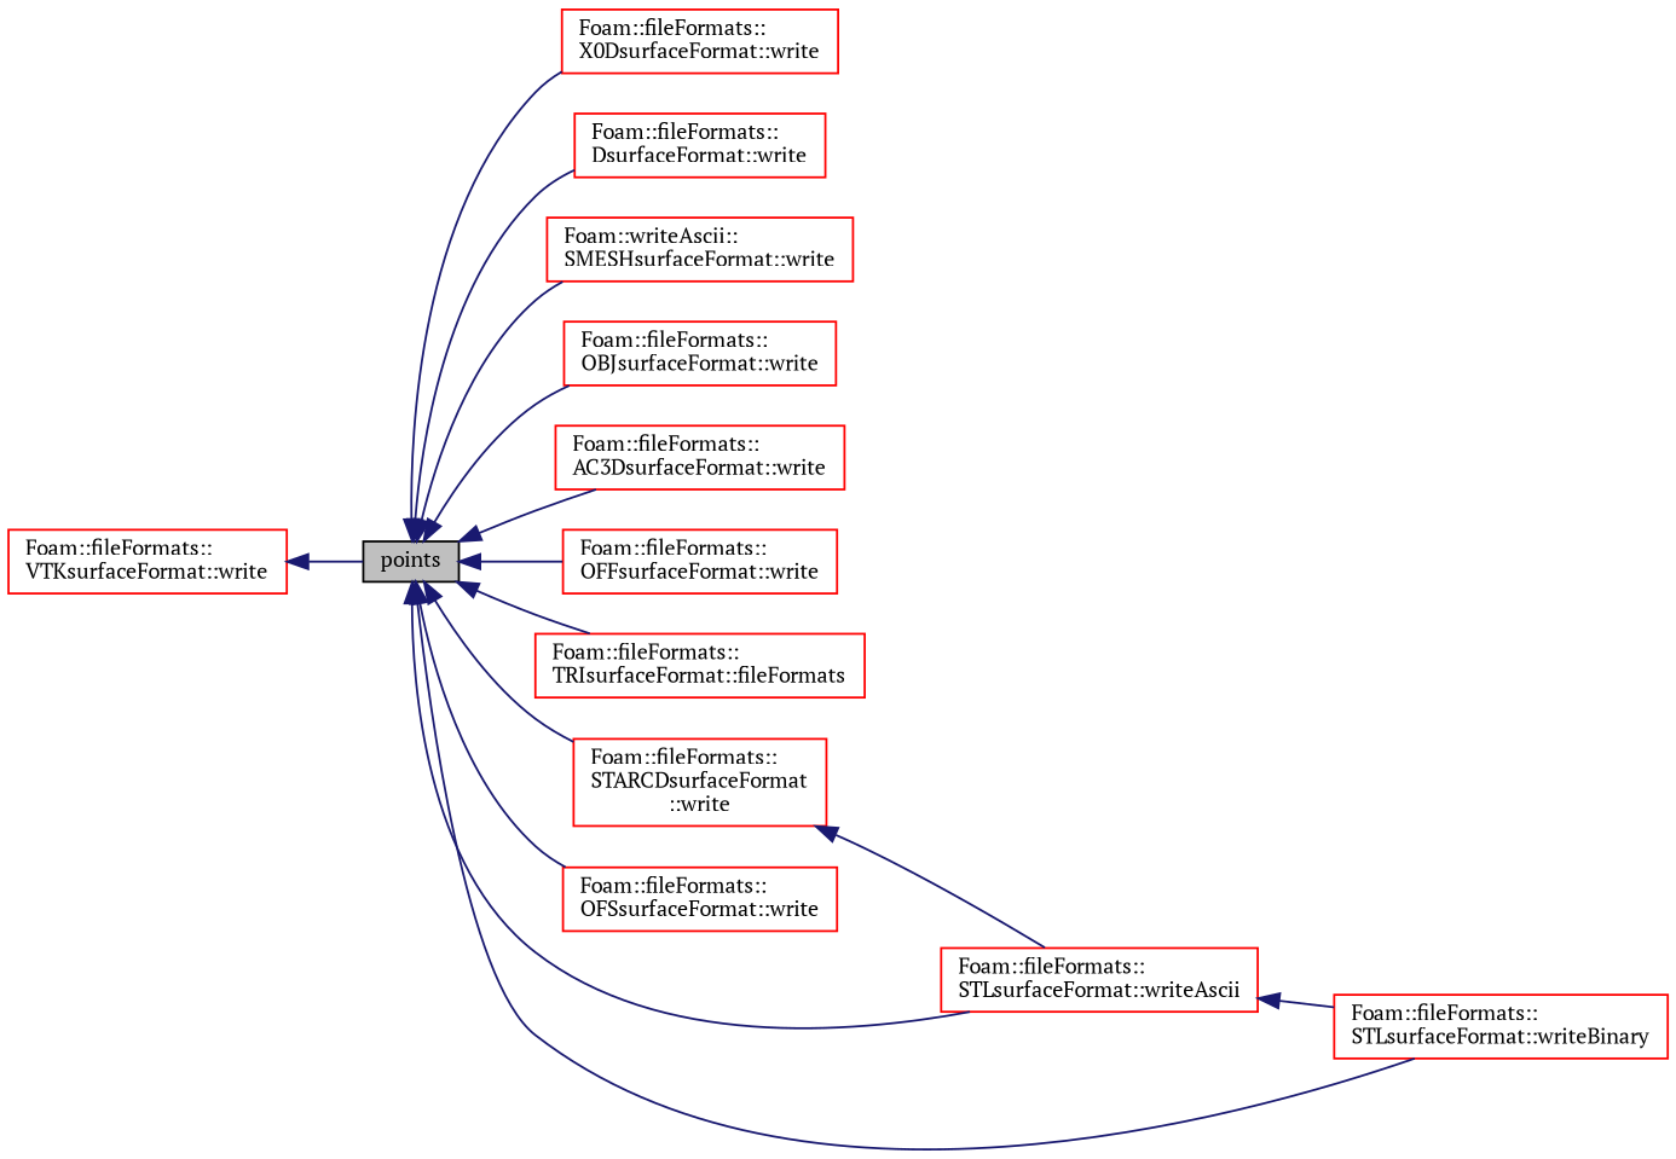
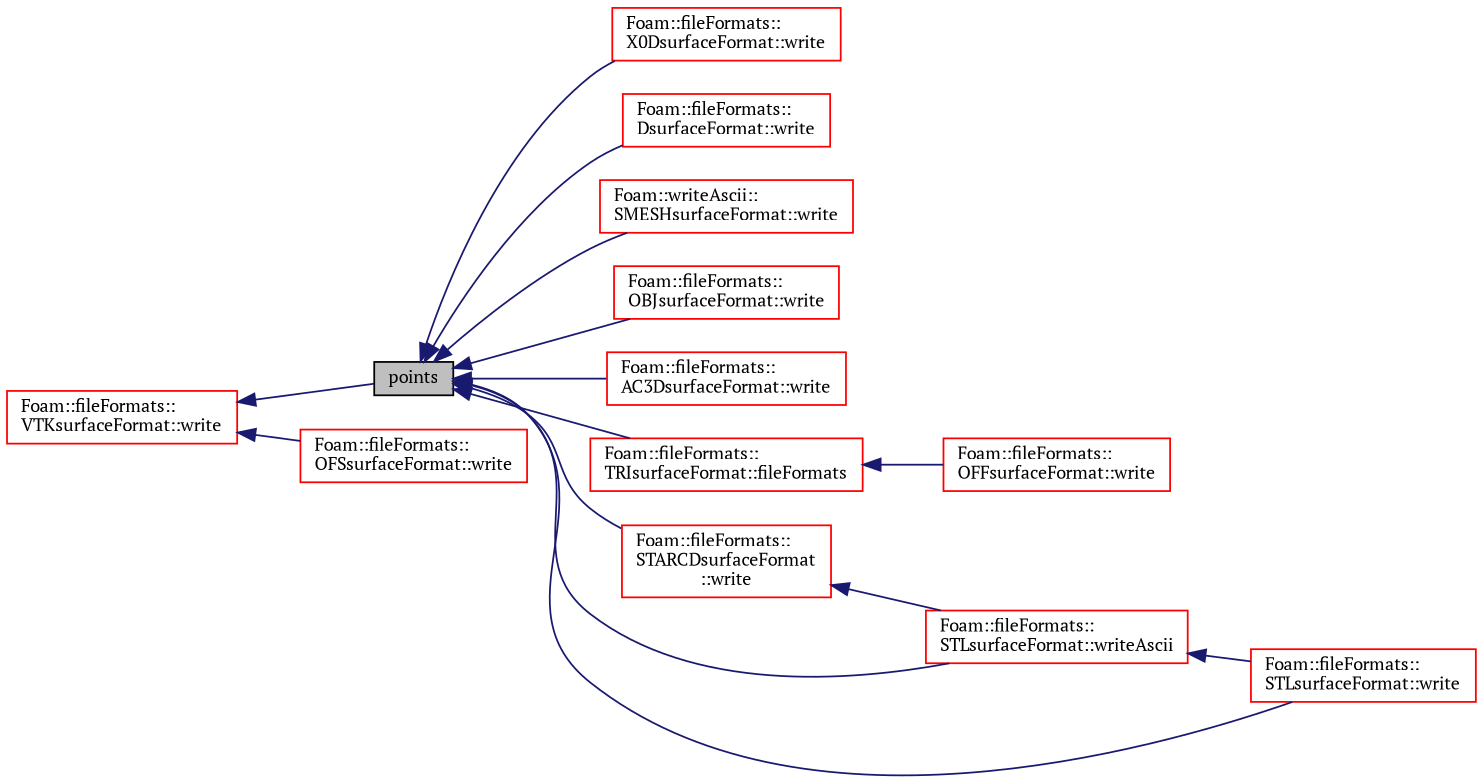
  digraph {
    fontname="PT Serif"
    rankdir=LR
    node [color=red fontname="PT Serif" fontsize=10 shape=record]
    edge [color=midnightblue dir=back fontname="PT Serif" fontsize=10 labelfontname=Helvetica labelfontsize=10 style=solid]
    n1 [color=black fillcolor=grey75 fontcolor=black height=0.2 label=points style=filled width=0.4]
    n2 [height=0.2 label="Foam::fileFormats::\lX0DsurfaceFormat::write" width=0.4]
    n3 [height=0.2 label="Foam::fileFormats::\lDsurfaceFormat::write" width=0.4]
    n4 [height=0.2 label="Foam::writeAscii::\lSMESHsurfaceFormat::write" width=0.4]
    n5 [height=0.2 label="Foam::fileFormats::\lOBJsurfaceFormat::write" width=0.4]
    n6 [height=0.2 label="Foam::fileFormats::\lAC3DsurfaceFormat::write" width=0.4]
    n7 [height=0.2 label="Foam::fileFormats::\lOFFsurfaceFormat::write" width=0.4]
    n8 [height=0.2 label="Foam::fileFormats::\lTRIsurfaceFormat::fileFormats" width=0.4]
    n9 [height=0.2 label="Foam::fileFormats::\lSTARCDsurfaceFormat\l::write" width=0.4]
    n10 [height=0.2 label="Foam::fileFormats::\lOFSsurfaceFormat::write" width=0.4]
    n11 [height=0.2 label="Foam::fileFormats::\lSTLsurfaceFormat::writeAscii" width=0.4]
-   n12 [height=0.2 label="Foam::fileFormats::\lSTLsurfaceFormat::writeBinary" width=0.4]
+   n12 [height=0.2 label="Foam::fileFormats::\lSTLsurfaceFormat::write" width=0.4]
    n13 [height=0.2 label="Foam::fileFormats::\lVTKsurfaceFormat::write" width=0.4]
    n1 -> n2
    n1 -> n3
    n1 -> n4
    n1 -> n5
    n1 -> n6
-   n1 -> n7
+   n8 -> n7
    n1 -> n8
    n1 -> n9
-   n1 -> n10
+   n13 -> n10
    n1 -> n11
    n1 -> n12
    n9 -> n11
    n11 -> n12
    n13 -> n1
  }
